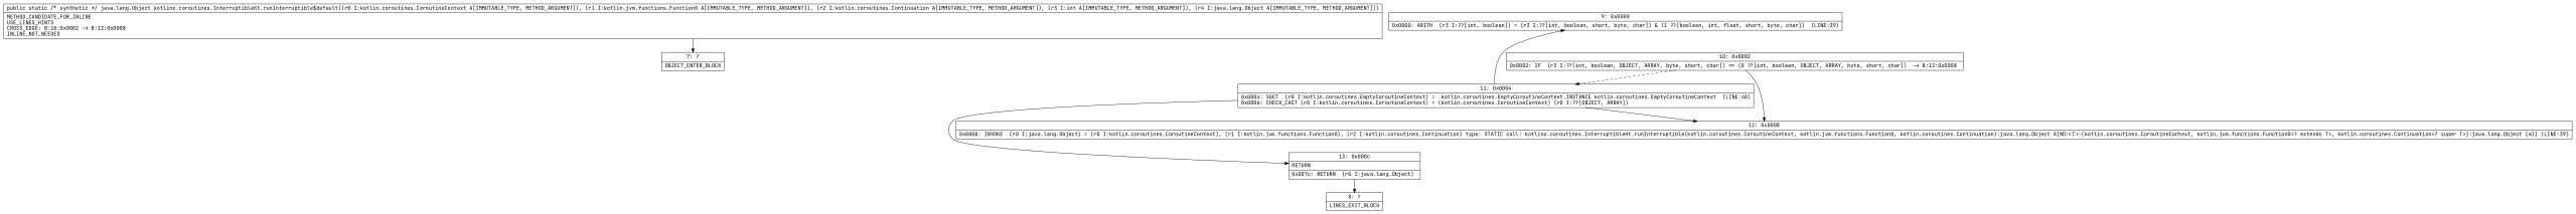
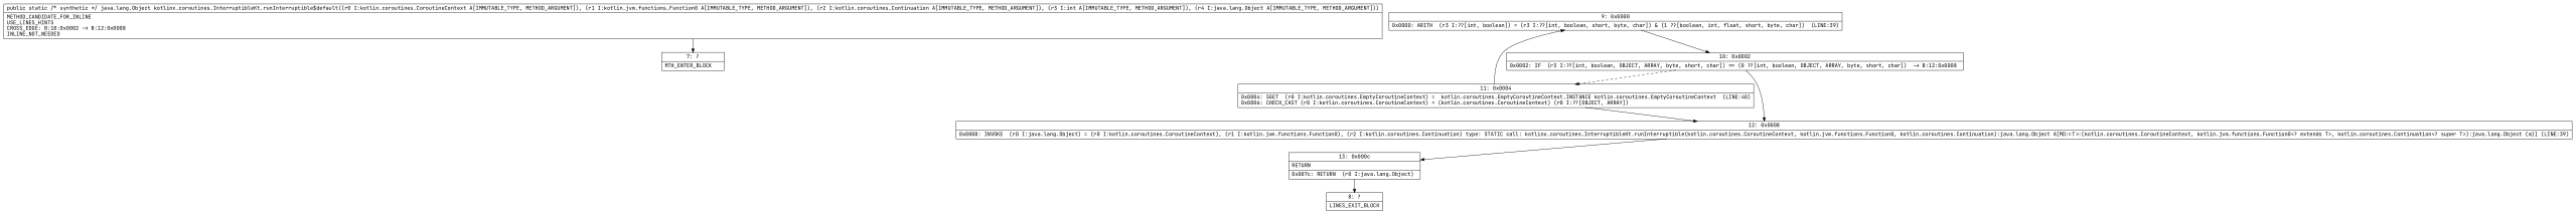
  digraph {
    fontname="JetBrains Mono"
    node [fontname="JetBrains Mono" shape=record]
    edge [fontname="JetBrains Mono"]
-   n1 [label="{7\:\ ?|OBJECT_ENTER_BLOCK\l}"]
+   n1 [label="{7\:\ ?|MTH_ENTER_BLOCK\l}"]
    n2 [label="{9\:\ 0x0000|0x0000: ARITH  (r3 I:??[int, boolean]) = (r3 I:??[int, boolean, short, byte, char]) & (1 ??[boolean, int, float, short, byte, char])  (LINE:39)\l}"]
    n3 [label="{10\:\ 0x0002|0x0002: IF  (r3 I:??[int, boolean, OBJECT, ARRAY, byte, short, char]) == (0 ??[int, boolean, OBJECT, ARRAY, byte, short, char])  \-\> B:12:0x0008 \l}"]
    n4 [label="{11\:\ 0x0004|0x0004: SGET  (r0 I:kotlin.coroutines.EmptyCoroutineContext) =  kotlin.coroutines.EmptyCoroutineContext.INSTANCE kotlin.coroutines.EmptyCoroutineContext  (LINE:40)\l0x0006: CHECK_CAST (r0 I:kotlin.coroutines.CoroutineContext) = (kotlin.coroutines.CoroutineContext) (r0 I:??[OBJECT, ARRAY]) \l}"]
    n5 [label="{12\:\ 0x0008|0x0008: INVOKE  (r0 I:java.lang.Object) = (r0 I:kotlin.coroutines.CoroutineContext), (r1 I:kotlin.jvm.functions.Function0), (r2 I:kotlin.coroutines.Continuation) type: STATIC call: kotlinx.coroutines.InterruptibleKt.runInterruptible(kotlin.coroutines.CoroutineContext, kotlin.jvm.functions.Function0, kotlin.coroutines.Continuation):java.lang.Object A[MD:\<T\>:(kotlin.coroutines.CoroutineContext, kotlin.jvm.functions.Function0\<? extends T\>, kotlin.coroutines.Continuation\<? super T\>):java.lang.Object (m)] (LINE:39)\l}"]
    n6 [label="{13\:\ 0x000c|RETURN\l|0x007c: RETURN  (r0 I:java.lang.Object) \l}"]
    n7 [label="{8\:\ ?|LINES_EXIT_BLOCK\l}"]
    n8 [label="{public static \/* synthetic *\/ java.lang.Object kotlinx.coroutines.InterruptibleKt.runInterruptible$default((r0 I:kotlin.coroutines.CoroutineContext A[IMMUTABLE_TYPE, METHOD_ARGUMENT]), (r1 I:kotlin.jvm.functions.Function0 A[IMMUTABLE_TYPE, METHOD_ARGUMENT]), (r2 I:kotlin.coroutines.Continuation A[IMMUTABLE_TYPE, METHOD_ARGUMENT]), (r3 I:int A[IMMUTABLE_TYPE, METHOD_ARGUMENT]), (r4 I:java.lang.Object A[IMMUTABLE_TYPE, METHOD_ARGUMENT]))  | METHOD_CANDIDATE_FOR_INLINE\lUSE_LINES_HINTS\lCROSS_EDGE: B:10:0x0002 \-\> B:12:0x0008\lINLINE_NOT_NEEDED\l}"]
+   n2 -> n3
    n3 -> n4 [style=dashed]
    n3 -> n5
    n4 -> n2
    n4 -> n5
-   n4 -> n6
+   n5 -> n6
    n6 -> n7
    n8 -> n1
  }
